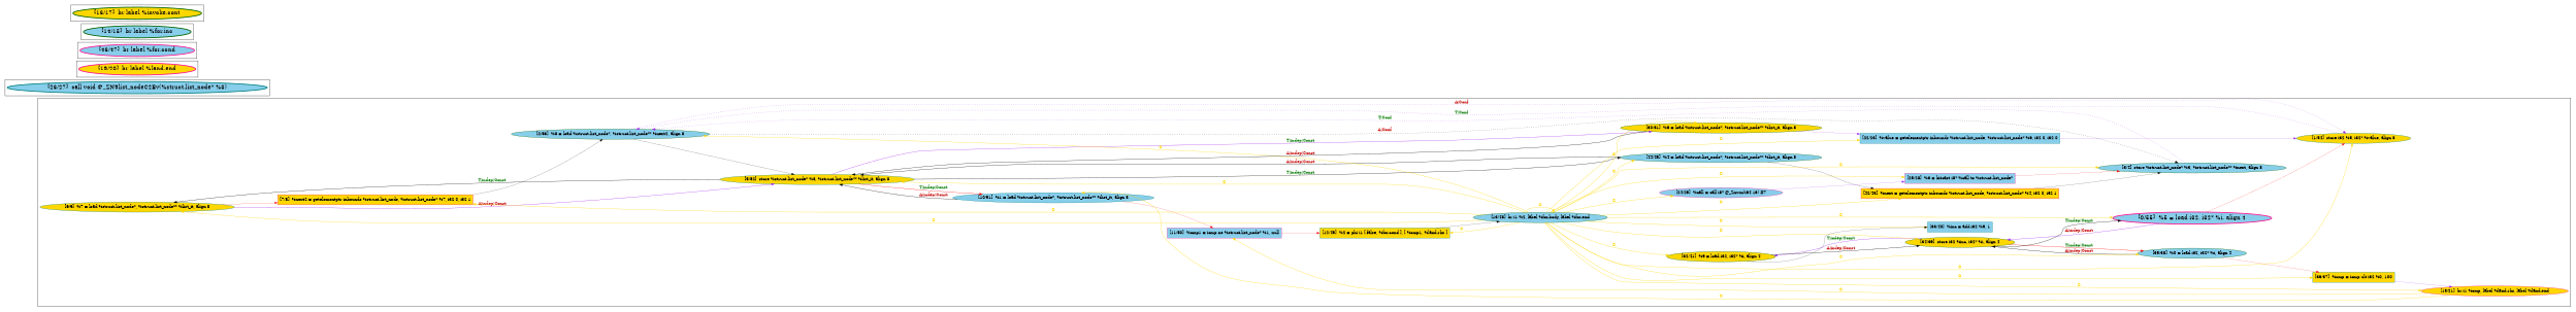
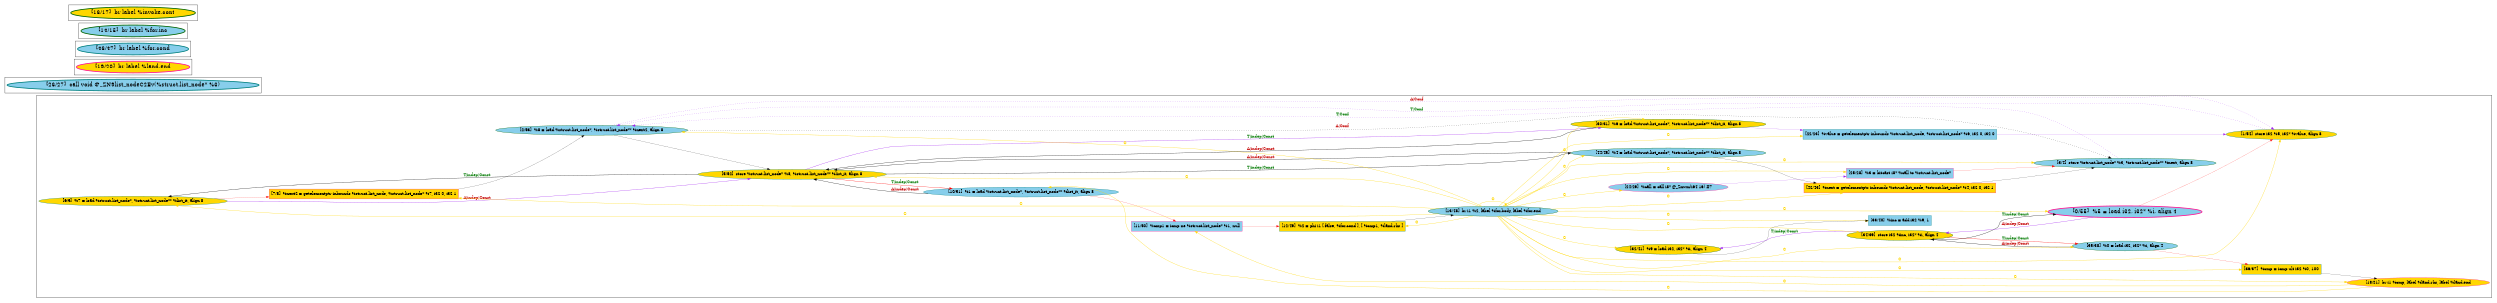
  digraph {
    rankdir=LR
    node [color=teal fillcolor=skyblue shape=ellipse style=filled]
    edge [color=gold fontcolor=gold penwidth=1.0 style=solid]
    n1 [fillcolor=gold label="[6/9]  %7 = load %struct.list_node*, %struct.list_node** %list_it, align 8"]
    n2 [color=deeppink fillcolor=gold label="[7/8]  %next2 = getelementptr inbounds %struct.list_node, %struct.list_node* %7, i32 0, i32 1" shape=rectangle]
    n3 [fillcolor=gold label="[5/52]  store %struct.list_node* %8, %struct.list_node** %list_it, align 8"]
    n4 [label="[22/23]  %value = getelementptr inbounds %struct.list_node, %struct.list_node* %6, i32 0, i32 0" shape=rectangle]
    n5 [fillcolor=gold label="[1/54]  store i32 %5, i32* %value, align 8"]
    n6 [color=deeppink fillcolor=gold label="[42/43]  %next = getelementptr inbounds %struct.list_node, %struct.list_node* %4, i32 0, i32 1" shape=rectangle]
    n7 [color=darkgreen label="[3/4]  store %struct.list_node* %3, %struct.list_node** %next, align 8"]
    n8 [label="[10/51]  %1 = load %struct.list_node*, %struct.list_node** %list_it, align 8"]
    n9 [color=deeppink label="[11/50]  %cmp1 = icmp ne %struct.list_node* %1, null" shape=rectangle]
    n10 [color=darkgreen label="[44/45]  %4 = load %struct.list_node*, %struct.list_node** %list_it, align 8"]
    n11 [color=darkgreen label="[2/53]  %8 = load %struct.list_node*, %struct.list_node** %next2, align 8"]
    n12 [color=darkgreen label="[35/38]  %0 = load i32, i32* %i, align 4"]
    n13 [fillcolor=gold label="[36/37]  %cmp = icmp ult i32 %0, 100" shape=rectangle]
    n14 [color=darkgreen fillcolor=gold label="[34/39]  store i32 %inc, i32* %i, align 4"]
    n15 [label="[33/40]  %inc = add i32 %9, 1" shape=rectangle]
    n16 [color=deeppink fillcolor=gold label="[18/21]  br i1 %cmp, label %land.rhs, label %land.end"]
    n17 [fillcolor=gold label="[12/49]  %2 = phi i1 [ false, %for.cond ], [ %cmp1, %land.rhs ]" shape=rectangle]
    n18 [color=darkgreen label="[13/48]  br i1 %2, label %for.body, label %for.end"]
    n19 [color=deeppink label="[25/28]  %3 = bitcast i8* %call to %struct.list_node*" shape=rectangle]
    n20 [color=darkgreen fillcolor=gold label="[30/31]  %6 = load %struct.list_node*, %struct.list_node** %list_it, align 8"]
    n21 [color=deeppink fontsize=20 label="[0/55]  %5 = load i32, i32* %i, align 4" penwidth=3.0]
    n22 [color=deeppink label="[24/29]  %call = call i8* @_Znwm(i64 16) #7"]
    n23 [color=darkgreen fillcolor=gold label="[32/41]  %9 = load i32, i32* %i, align 4"]
    n24 [fontsize=20 label="[26/27]  call void @_ZN9list_nodeC2Ev(%struct.list_node* %3)" penwidth=3.0]
    n25 [color=deeppink fillcolor=gold fontsize=20 label="[19/20]  br label %land.end" penwidth=3.0]
-   n26 [color=deeppink fontsize=20 label="[46/47]  br label %for.cond" penwidth=3.0]
+   n26 [fontsize=20 label="[46/47]  br label %for.cond" penwidth=3.0]
    n27 [color=darkgreen fontsize=20 label="[14/15]  br label %for.inc" penwidth=3.0]
    n28 [color=darkgreen fillcolor=gold fontsize=20 label="[16/17]  br label %invoke.cont" penwidth=3.0]
    subgraph cluster_1 {
      n1
      n2
      n3
      n4
      n5
      n6
      n7
      n8
      n9
      n10
      n11
      n12
      n13
      n14
      n15
      n16
      n17
      n18
      n19
      n20
      n21
      n22
      n23
    }
    subgraph cluster_2 {
      n24
    }
    subgraph cluster_3 {
      n25
    }
    subgraph cluster_4 {
      n26
    }
    subgraph cluster_5 {
      n27
    }
    subgraph cluster_6 {
      n28
    }
    n1 -> n2 [color=red fontcolor=black penwidth=0.5]
    n1 -> n3 [color=purple fontcolor=firebrick3 label="A|indep|Const"]
    n2 -> n11 [color=black fontcolor=black penwidth=0.5]
    n3 -> n1 [color=black fontcolor=forestgreen label="T|indep|Const"]
    n3 -> n8 [color=red fontcolor=forestgreen label="T|indep|Const"]
    n3 -> n10 [color=black fontcolor=forestgreen label="T|indep|Const"]
    n3 -> n20 [color=purple fontcolor=forestgreen label="T|indep|Const"]
    n4 -> n5 [color=purple fontcolor=black penwidth=0.5]
    n5 -> n11 [color=purple fontcolor=forestgreen label="T|Conf" style=dotted]
    n6 -> n7 [color=black fontcolor=black penwidth=0.5]
    n7 -> n11 [color=purple fontcolor=forestgreen label="T|Conf" style=dotted]
    n8 -> n3 [color=black fontcolor=firebrick3 label="A|indep|Const"]
    n8 -> n9 [color=red fontcolor=black penwidth=0.5]
    n9 -> n17 [color=red fontcolor=black penwidth=0.5]
    n10 -> n3 [color=black fontcolor=firebrick3 label="A|indep|Const"]
    n10 -> n6 [color=black fontcolor=black penwidth=0.5]
    n11 -> n3 [color=black fontcolor=black penwidth=0.5]
    n11 -> n5 [color=purple fontcolor=firebrick3 label="A|Conf" style=dotted]
    n11 -> n7 [color=black fontcolor=firebrick3 label="A|Conf" style=dotted]
    n12 -> n13 [color=red fontcolor=black penwidth=0.5]
    n12 -> n14 [color=black fontcolor=firebrick3 label="A|indep|Const"]
-   n13 -> n16 [color=purple fontcolor=black penwidth=0.5]
+   n13 -> n16 [color=black fontcolor=black penwidth=0.5]
    n14 -> n12 [color=red fontcolor=forestgreen label="T|indep|Const"]
    n14 -> n21 [color=black fontcolor=forestgreen label="T|indep|Const"]
    n14 -> n23 [color=purple fontcolor=forestgreen label="T|indep|Const"]
    n16 -> n8 [label=C]
    n16 -> n9 [label=C]
    n17 -> n18 [color=black fontcolor=black penwidth=0.5]
    n18 -> n1 [label=C]
    n18 -> n2 [label=C]
    n18 -> n3 [label=C]
    n18 -> n4 [label=C]
    n18 -> n5 [label=C]
    n18 -> n6 [label=C]
    n18 -> n7 [label=C]
    n18 -> n10 [label=C]
    n18 -> n11 [label=C]
    n18 -> n12 [label=C]
    n18 -> n13 [label=C]
    n18 -> n14 [label=C]
    n18 -> n15 [label=C]
    n18 -> n16 [label=C]
    n18 -> n17 [label=C]
    n18 -> n18 [label=C]
    n18 -> n19 [label=C]
    n18 -> n20 [label=C]
    n18 -> n21 [label=C]
    n18 -> n22 [label=C]
    n18 -> n23 [label=C]
    n19 -> n7 [color=red fontcolor=black penwidth=0.5]
    n20 -> n3 [color=black fontcolor=firebrick3 label="A|indep|Const"]
    n20 -> n4 [color=purple fontcolor=black penwidth=0.5]
    n21 -> n5 [color=red fontcolor=black penwidth=0.5]
    n21 -> n14 [color=purple fontcolor=firebrick3 label="A|indep|Const"]
    n22 -> n19 [color=purple fontcolor=black penwidth=0.5]
-   n23 -> n14 [color=black fontcolor=firebrick3 label="A|indep|Const"]
    n23 -> n15 [color=black fontcolor=black penwidth=0.5]
  }
